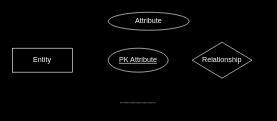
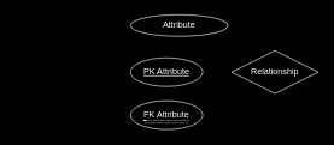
  <mxCell id="0" />
  <mxCell id="1" parent="0" />
  <mxCell id="2" value="Attribute" style="ellipse;whiteSpace=wrap;html=1;align=center;strokeColor=#FFFFFF;fillColor=none;fontColor=#FFFFFF;" vertex="1" parent="1"><mxGeometry x="180" y="20" width="135" height="30" as="geometry" /></mxCell>
  <mxCell id="3" value="PK Attribute" style="ellipse;whiteSpace=wrap;html=1;align=center;fontStyle=4;strokeColor=#FFFFFF;fillColor=none;fontColor=#FFFFFF;" vertex="1" parent="1"><mxGeometry x="180" y="80" width="100" height="40" as="geometry" /></mxCell>
- <mxCell id="4" value="Entity" style="whiteSpace=wrap;html=1;align=center;strokeColor=#FFFFFF;fillColor=none;fontColor=#FFFFFF;" vertex="1" parent="1"><mxGeometry x="20" y="80" width="100" height="40" as="geometry" /></mxCell>
- <mxCell id="5" value="Relationship" style="shape=rhombus;perimeter=rhombusPerimeter;whiteSpace=wrap;html=1;align=center;strokeColor=#FFFFFF;fillColor=none;fontColor=#FFFFFF;" vertex="1" parent="1"><mxGeometry x="320" y="70" width="100" height="60" as="geometry" /></mxCell>
+ <mxCell id="5" value="Relationship" style="shape=rhombus;perimeter=rhombusPerimeter;whiteSpace=wrap;html=1;align=center;strokeColor=#FFFFFF;fillColor=none;fontColor=#FFFFFF;" vertex="1" parent="1"><mxGeometry x="320" y="70" width="120" height="60" as="geometry" /></mxCell>
  <mxCell id="6" value="" style="group" vertex="1" connectable="0" parent="1"><mxGeometry x="180" y="140" width="100" height="40" as="geometry" /></mxCell>
+ <mxCell id="7" value="&lt;span style=&quot;border-bottom: 1px dotted&quot;&gt;FK Attribute&lt;/span&gt;" style="ellipse;whiteSpace=wrap;html=1;align=center;strokeColor=#FFFFFF;fillColor=none;fontColor=#FFFFFF;" vertex="1" parent="6"><mxGeometry width="100" height="40" as="geometry" /></mxCell>
  <mxCell id="8" value="" style="endArrow=none;html=1;fontColor=#FFFFFF;strokeColor=#FFFFFF;dashed=1;dashPattern=1 1;" edge="1" parent="6"><mxGeometry width="50" height="50" relative="1" as="geometry"><mxPoint x="20" y="31" as="sourcePoint" /><mxPoint x="80" y="31" as="targetPoint" /></mxGeometry></mxCell>
